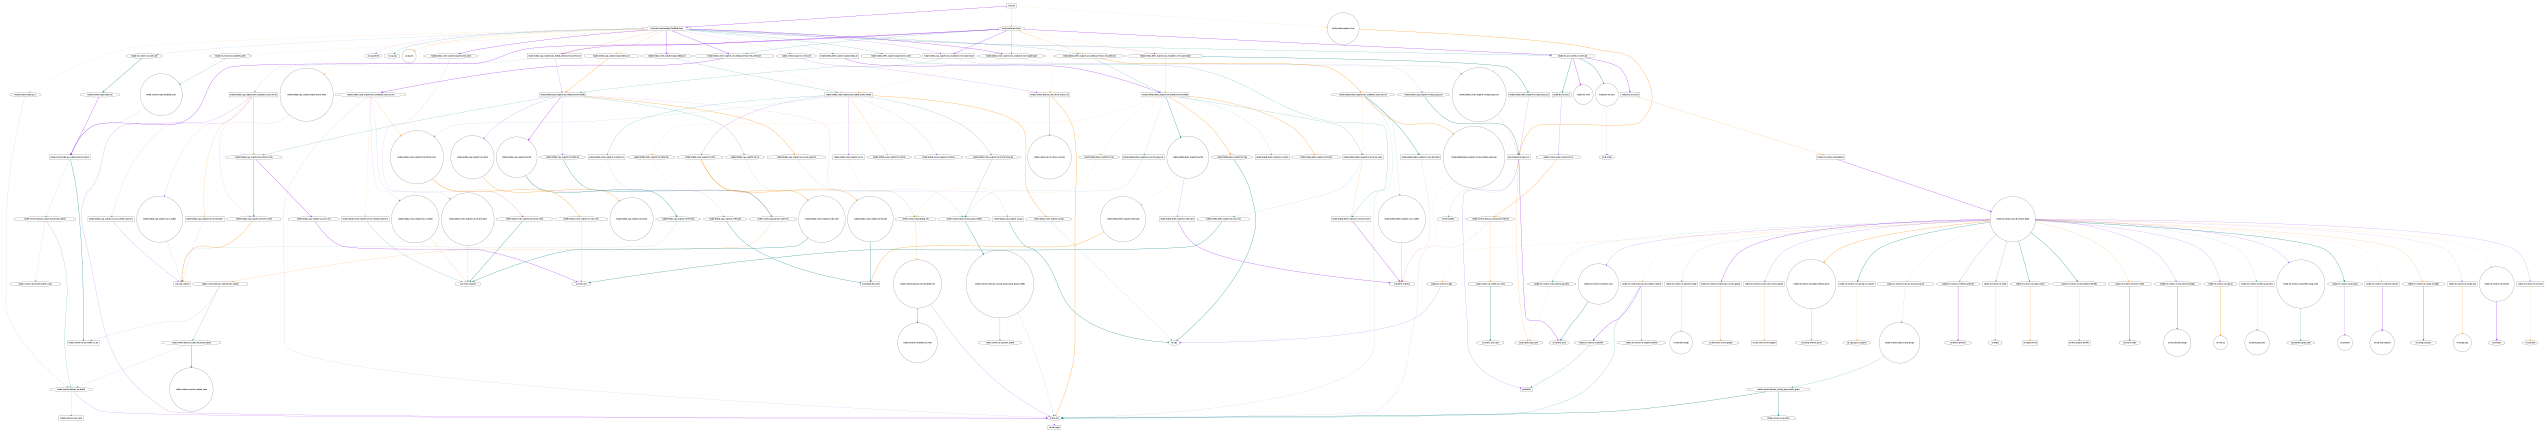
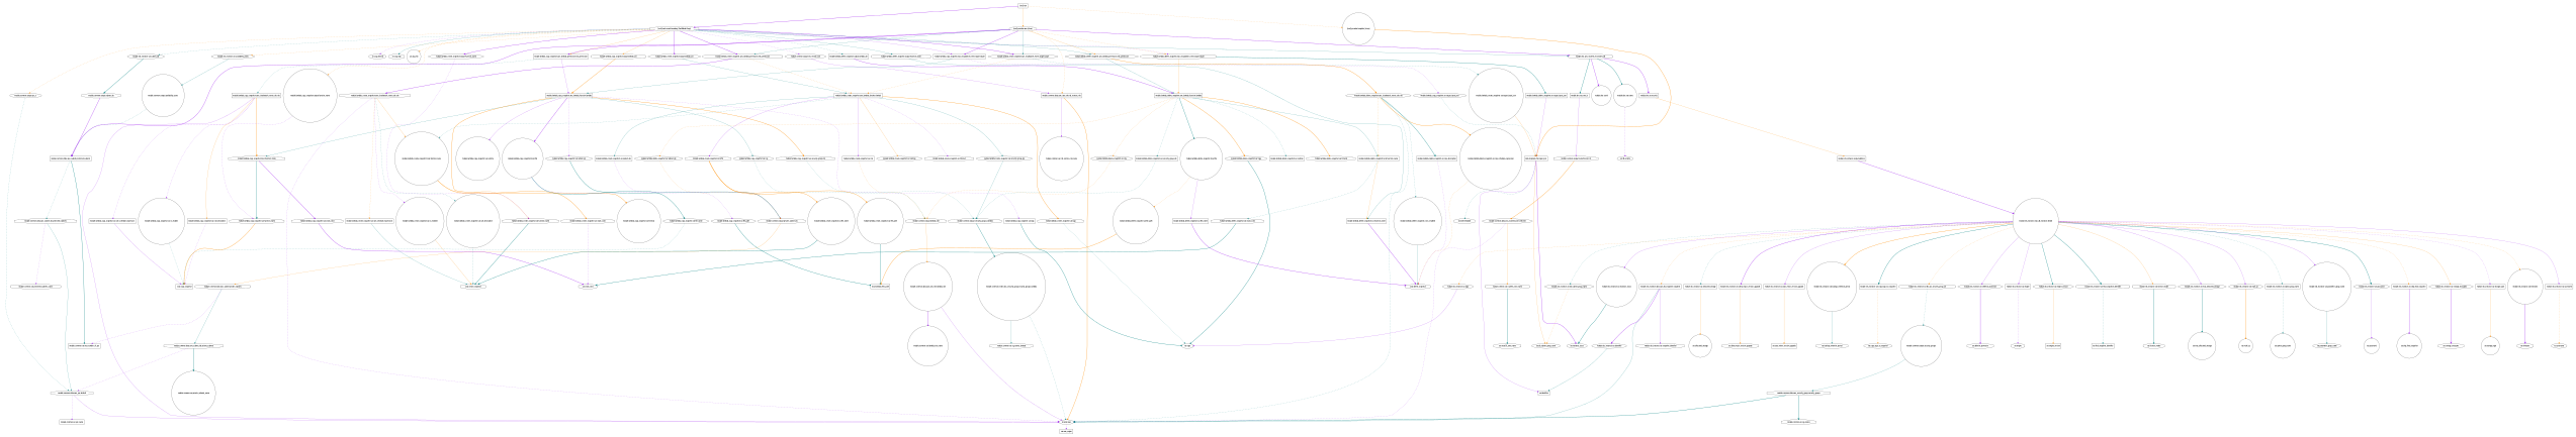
  digraph {
    compound=true
    fontname="Roboto Condensed"
    newrank=true
    node [fontname="Roboto Condensed" shape=octagon]
    edge [arrowhead=dot color=teal fontname="Roboto Condensed" style=dashed]
    n1 [label="data.template_file.input_json" shape=box]
    n2 [label="provider.template"]
    n3 [label="var.db_subnet_group_name" shape=ellipse]
    n4 [label="var.identifier" shape=box]
    n5 [label="var.instance_class" shape=ellipse]
    n6 [label="local.copy_snapshot" shape=box]
    n7 [label="local.create_snapshot"]
    n8 [label="local.delete_snapshot"]
    n9 [label="local.lambda_files_path" shape=box]
    n10 [label="module.common.data.aws_iam_role.lambda_role" shape=circle]
    n11 [label="module.common.var.lambda_role_name" shape=circle]
    n12 [label="provider.aws" shape=ellipse]
    n13 [label="module.common.data.aws_iam_role.rds_restore_role" shape=box]
    n14 [label="module.common.var.rds_restore_role_name" shape=circle]
    n15 [label="module.common.data.aws_route53_zone.selected" shape=ellipse]
    n16 [label="module.common.var.route53_zone_name"]
    n17 [label="module.common.data.aws_security_group.security_groups"]
    n18 [label="module.common.var.sg_names"]
    n19 [label="module.common.create.aws_security_group.security_groups_lambda" shape=circle]
    n20 [label="module.common.var.sg_names_lambda"]
    n21 [label="module.common.data.aws_subnet.private_subnets"]
    n22 [label="module.common.data.aws_subnet_ids.private_subnets"]
    n23 [label="module.common.var.max_number_of_azs" shape=box]
    n24 [label="module.common.data.aws_subnet.protected_subnets" shape=box]
    n25 [label="module.common.data.aws_subnet_ids.protected_subnets"]
    n26 [label="module.common.data.aws_vpc.default"]
    n27 [label="module.common.var.private_subnets_name" shape=circle]
    n28 [label="module.common.var.protected_subnets_name"]
    n29 [label="module.common.var.vpc_name" shape=box]
    n30 [label="module.common.output.availability_zones" shape=circle]
    n31 [label="module.common.output.lambda_role"]
    n32 [label="module.common.output.private_subnet_ids"]
    n33 [label="module.common.output.rds_restore_role" shape=ellipse]
    n34 [label="module.common.output.route53_zone_id"]
    n35 [label="module.common.output.security_groups" shape=circle]
    n36 [label="module.common.output.security_groups_lambda"]
    n37 [label="module.common.output.subnet_ids"]
    n38 [label="module.common.output.vpc_id" shape=ellipse]
    n39 [label="var.route53_zone_name"]
    n40 [label="module.dns.aws_route53_record.dmi_db"]
    n41 [label="module.dns.var.name" shape=circle]
    n42 [label="module.dns.var.records" shape=box]
    n43 [label="module.dns.var.ttl" shape=circle]
    n44 [label="module.dns.var.zone_id" shape=box]
    n45 [label="var.db_cname" shape=ellipse]
    n46 [label="module.rds_instance.output.address" shape=box]
    n47 [label="module.lambda_copy_snapshot.aws_cloudwatch_event_rule.rule" shape=box]
    n48 [label="module.lambda_copy_snapshot.local.function_name"]
    n49 [label="module.lambda_copy_snapshot.var.is_enabled" shape=circle]
    n50 [label="module.lambda_copy_snapshot.var.rule_description" shape=box]
    n51 [label="module.lambda_copy_snapshot.var.rule_schedule_expression" shape=box]
    n52 [label="module.lambda_copy_snapshot.aws_cloudwatch_event_target.target" shape=box]
    n53 [label="module.lambda_copy_snapshot.aws_lambda_function.lambda" shape=box]
    n54 [label="module.lambda_copy_snapshot.var.target_input_json" shape=ellipse]
    n55 [label="module.lambda_copy_snapshot.local.file" shape=circle]
    n56 [label="module.lambda_copy_snapshot.var.role" shape=ellipse]
    n57 [label="module.lambda_copy_snapshot.var.runtime" shape=circle]
    n58 [label="module.lambda_copy_snapshot.var.security_group_ids"]
    n59 [label="module.lambda_copy_snapshot.var.subnet_ids" shape=ellipse]
    n60 [label="module.lambda_copy_snapshot.var.tags" shape=box]
    n61 [label="module.lambda_copy_snapshot.var.timeout" shape=circle]
    n62 [label="module.lambda_copy_snapshot.aws_lambda_permission.eds_permission" shape=box]
    n63 [label="module.lambda_copy_snapshot.var.file_name" shape=ellipse]
    n64 [label="module.lambda_copy_snapshot.var.file_path" shape=ellipse]
    n65 [label="module.lambda_copy_snapshot.var.function_name"]
    n66 [label="module.lambda_copy_snapshot.var.stack_color"]
    n67 [label="module.lambda_copy_snapshot.output.function_name" shape=circle]
    n68 [label="module.lambda_copy_snapshot.output.lambda_arn"]
    n69 [label="var.stack_color"]
    n70 [label="var.tags"]
    n71 [label="module.lambda_create_snapshot.aws_cloudwatch_event_rule.rule"]
    n72 [label="module.lambda_create_snapshot.local.function_name" shape=circle]
    n73 [label="module.lambda_create_snapshot.var.is_enabled" shape=circle]
    n74 [label="module.lambda_create_snapshot.var.rule_description" shape=circle]
    n75 [label="module.lambda_create_snapshot.var.rule_schedule_expression" shape=box]
    n76 [label="module.lambda_create_snapshot.aws_cloudwatch_event_target.target" shape=ellipse]
    n77 [label="module.lambda_create_snapshot.aws_lambda_function.lambda" shape=box]
    n78 [label="module.lambda_create_snapshot.var.target_input_json" shape=circle]
    n79 [label="module.lambda_create_snapshot.local.file"]
    n80 [label="module.lambda_create_snapshot.var.role" shape=box]
    n81 [label="module.lambda_create_snapshot.var.runtime" shape=ellipse]
    n82 [label="module.lambda_create_snapshot.var.security_group_ids" shape=ellipse]
    n83 [label="module.lambda_create_snapshot.var.subnet_ids" shape=box]
    n84 [label="module.lambda_create_snapshot.var.tags"]
    n85 [label="module.lambda_create_snapshot.var.timeout"]
    n86 [label="module.lambda_create_snapshot.aws_lambda_permission.eds_permission"]
    n87 [label="module.lambda_create_snapshot.var.file_name" shape=circle]
    n88 [label="module.lambda_create_snapshot.var.file_path" shape=circle]
    n89 [label="module.lambda_create_snapshot.var.function_name"]
    n90 [label="module.lambda_create_snapshot.var.stack_color"]
    n91 [label="module.lambda_create_snapshot.output.function_name" shape=ellipse]
    n92 [label="module.lambda_create_snapshot.output.lambda_arn" shape=ellipse]
    n93 [label="module.lambda_delete_snapshot.aws_cloudwatch_event_rule.rule" shape=ellipse]
    n94 [label="module.lambda_delete_snapshot.local.function_name" shape=box]
    n95 [label="module.lambda_delete_snapshot.var.is_enabled" shape=circle]
    n96 [label="module.lambda_delete_snapshot.var.rule_description" shape=box]
    n97 [label="module.lambda_delete_snapshot.var.rule_schedule_expression" shape=circle]
    n98 [label="module.lambda_delete_snapshot.aws_cloudwatch_event_target.target"]
    n99 [label="module.lambda_delete_snapshot.aws_lambda_function.lambda" shape=box]
    n100 [label="module.lambda_delete_snapshot.var.target_input_json" shape=box]
    n101 [label="module.lambda_delete_snapshot.local.file" shape=circle]
    n102 [label="module.lambda_delete_snapshot.var.role" shape=ellipse]
    n103 [label="module.lambda_delete_snapshot.var.runtime" shape=box]
    n104 [label="module.lambda_delete_snapshot.var.security_group_ids" shape=box]
    n105 [label="module.lambda_delete_snapshot.var.subnet_ids" shape=ellipse]
    n106 [label="module.lambda_delete_snapshot.var.tags" shape=ellipse]
    n107 [label="module.lambda_delete_snapshot.var.timeout"]
    n108 [label="module.lambda_delete_snapshot.aws_lambda_permission.eds_permission" shape=ellipse]
    n109 [label="module.lambda_delete_snapshot.var.file_name" shape=box]
    n110 [label="module.lambda_delete_snapshot.var.file_path" shape=circle]
    n111 [label="module.lambda_delete_snapshot.var.function_name" shape=box]
    n112 [label="module.lambda_delete_snapshot.var.stack_color"]
    n113 [label="module.lambda_delete_snapshot.output.function_name"]
    n114 [label="module.lambda_delete_snapshot.output.lambda_arn" shape=box]
    n115 [label="module.rds_instance.aws_db_instance.dmidb" shape=circle]
    n116 [label="module.rds_instance.data.aws_db_snapshot.snapshot" shape=box]
    n117 [label="module.rds_instance.var.allocated_storage" shape=box]
    n118 [label="module.rds_instance.var.allow_major_version_upgrade" shape=box]
    n119 [label="module.rds_instance.var.auto_minor_version_upgrade" shape=box]
    n120 [label="module.rds_instance.var.backup_retention_period" shape=circle]
    n121 [label="module.rds_instance.var.copy_tags_to_snapshot" shape=box]
    n122 [label="module.rds_instance.var.db_subnet_group_name" shape=ellipse]
    n123 [label="module.rds_instance.var.db_vpc_security_group_ids"]
    n124 [label="module.rds_instance.var.deletion_protection" shape=ellipse]
    n125 [label="module.rds_instance.var.engine" shape=box]
    n126 [label="module.rds_instance.var.engine_version" shape=ellipse]
    n127 [label="module.rds_instance.var.final_snapshot_identifier"]
    n128 [label="module.rds_instance.var.instance_class" shape=circle]
    n129 [label="module.rds_instance.var.license_model"]
    n130 [label="module.rds_instance.var.max_allocated_storage" shape=ellipse]
    n131 [label="module.rds_instance.var.multi_az" shape=ellipse]
    n132 [label="module.rds_instance.var.option_group_name" shape=box]
    n133 [label="module.rds_instance.var.parameter_group_name" shape=circle]
    n134 [label="module.rds_instance.var.password" shape=ellipse]
    n135 [label="module.rds_instance.var.skip_final_snapshot" shape=box]
    n136 [label="module.rds_instance.var.storage_encrypted" shape=ellipse]
    n137 [label="module.rds_instance.var.storage_type" shape=box]
    n138 [label="module.rds_instance.var.tags" shape=ellipse]
    n139 [label="module.rds_instance.var.timezone" shape=circle]
    n140 [label="module.rds_instance.var.username" shape=box]
    n141 [label="module.rds_instance.var.identifier" shape=ellipse]
    n142 [label="module.rds_instance.var.snapshot_identifier"]
    n143 [label="var.allocated_storage" shape=circle]
    n144 [label="var.allow_major_version_upgrade"]
    n145 [label="var.auto_minor_version_upgrade" shape=box]
    n146 [label="module.rds_instance.var.availability_zones" shape=ellipse]
    n147 [label="var.backup_retention_period"]
    n148 [label="var.copy_tags_to_snapshot" shape=ellipse]
    n149 [label="var.deletion_protection"]
    n150 [label="var.engine"]
    n151 [label="var.engine_version" shape=box]
    n152 [label="var.final_snapshot_identifier" shape=box]
    n153 [label="var.license_model"]
    n154 [label="var.max_allocated_storage" shape=circle]
    n155 [label="var.multi_az" shape=circle]
    n156 [label="var.option_group_name" shape=circle]
    n157 [label="var.parameter_group_name" shape=ellipse]
    n158 [label="var.password" shape=circle]
    n159 [label="var.skip_final_snapshot" shape=circle]
    n160 [label="var.storage_encrypted"]
    n161 [label="var.storage_type" shape=circle]
    n162 [label="module.rds_instance.var.subnet_ids" shape=ellipse]
    n163 [label="var.timezone"]
    n164 [label="var.username" shape=ellipse]
    n165 [label="var.aws_region" shape=box]
    n166 [label="var.asg_desired" shape=ellipse]
    n167 [label="var.asg_skip"]
    n168 [label="var.asg_min" shape=circle]
    "[root] meta.count-boundary (EachMode fixup)"
    "[root] provider.aws (close)" [shape=ellipse]
    "[root] provider.template (close)" [shape=circle]
    "[root] root" [shape=box]
    subgraph sub_1 {
      n1
      n2
      n3
      n4
      n5
      n6
      n7
      n8
      n9
      n10
      n11
      n12
      n13
      n14
      n15
      n16
      n17
      n18
      n19
      n20
      n21
      n22
      n23
      n24
      n25
      n26
      n27
      n28
      n29
      n30
      n31
      n32
      n33
      n34
      n35
      n36
      n37
      n38
      n39
      n40
      n41
      n42
      n43
      n44
      n45
      n46
      n47
      n48
      n49
      n50
      n51
      n52
      n53
      n54
      n55
      n56
      n57
      n58
      n59
      n60
      n61
      n62
      n63
      n64
      n65
      n66
      n67
      n68
      n69
      n70
      n71
      n72
      n73
      n74
      n75
      n76
      n77
      n78
      n79
      n80
      n81
      n82
      n83
      n84
      n85
      n86
      n87
      n88
      n89
      n90
      n91
      n92
      n93
      n94
      n95
      n96
      n97
      n98
      n99
      n100
      n101
      n102
      n103
      n104
      n105
      n106
      n107
      n108
      n109
      n110
      n111
      n112
      n113
      n114
      n115
      n116
      n117
      n118
      n119
      n120
      n121
      n122
      n123
      n124
      n125
      n126
      n127
      n128
      n129
      n130
      n131
      n132
      n133
      n134
      n135
      n136
      n137
      n138
      n139
      n140
      n141
      n142
      n143
      n144
      n145
      n146
      n147
      n148
      n149
      n150
      n151
      n152
      n153
      n154
      n155
      n156
      n157
      n158
      n159
      n160
      n161
      n162
      n163
      n164
      n165
      n166
      n167
      n168
      "[root] meta.count-boundary (EachMode fixup)"
      "[root] provider.aws (close)"
      "[root] provider.template (close)"
      "[root] root"
    }
    n1 -> n2
    n1 -> n3 [color=darkorange style=solid]
    n1 -> n4 [color=purple style=solid]
    n1 -> n5 [color=purple style=bold]
    n10 -> n11 [color=purple style=bold]
    n10 -> n12 [arrowhead=vee color=purple style=solid]
    n12 -> n165 [color=purple]
    n13 -> n12 [color=darkorange style=bold]
    n13 -> n14 [color=purple style=solid]
    n15 -> n12 [arrowhead=vee color=purple]
    n15 -> n16 [color=darkorange style=solid]
    n16 -> n39 [style=bold]
    n17 -> n12 [arrowhead=vee style=bold]
    n17 -> n18 [arrowhead=vee style=bold]
    n19 -> n12
    n19 -> n20 [arrowhead=vee style=solid]
    n21 -> n22 [arrowhead=vee style=solid]
    n21 -> n23 [color=purple]
    n22 -> n26 [arrowhead=vee color=purple]
    n22 -> n27 [arrowhead=vee style=bold]
    n24 -> n23 [style=bold]
    n24 -> n25
    n25 -> n26 [arrowhead=vee style=solid]
    n25 -> n28 [arrowhead=vee color=purple]
    n26 -> n12 [arrowhead=vee color=purple style=solid]
    n26 -> n29 [color=purple]
    n30 -> n24 [arrowhead=vee]
    n31 -> n10 [color=darkorange style=solid]
    n32 -> n21 [arrowhead=vee color=darkorange style=solid]
    n33 -> n13 [color=purple style=solid]
    n34 -> n15 [color=darkorange style=bold]
    n35 -> n17 [style=solid]
    n36 -> n19 [style=bold]
    n37 -> n24 [color=purple style=bold]
    n38 -> n26 [arrowhead=vee]
    n40 -> n41 [style=bold]
    n40 -> n42 [arrowhead=vee color=purple style=bold]
    n40 -> n43 [arrowhead=vee color=purple style=bold]
    n40 -> n44 [style=bold]
    n41 -> n45 [color=purple]
    n42 -> n46 [arrowhead=vee color=darkorange style=solid]
    n44 -> n34 [arrowhead=vee color=purple style=solid]
    n46 -> n115 [arrowhead=vee color=purple style=bold]
    n47 -> n12 [color=purple style=solid]
    n47 -> n48 [arrowhead=vee color=darkorange style=bold]
    n47 -> n49 [arrowhead=vee color=purple]
    n47 -> n50 [arrowhead=vee color=darkorange style=solid]
    n47 -> n51 [color=purple]
    n48 -> n65 [arrowhead=vee style=bold]
    n48 -> n66 [color=purple style=bold]
    n49 -> n6
    n50 -> n6 [arrowhead=vee color=purple]
    n51 -> n6 [arrowhead=vee color=purple style=solid]
    n52 -> n53 [style=solid]
    n52 -> n54 [color=purple]
    n53 -> n48 [arrowhead=vee style=solid]
    n53 -> n55 [arrowhead=vee color=purple style=bold]
    n53 -> n56 [arrowhead=vee style=solid]
    n53 -> n57 [color=purple style=solid]
    n53 -> n58 [arrowhead=vee color=darkorange style=bold]
    n53 -> n59 [arrowhead=vee color=purple]
    n53 -> n60 [arrowhead=vee color=purple]
-   n57 -> n61 [color=darkorange style=bold]
-   n54 -> n1 [arrowhead=vee style=bold]
+   n53 -> n61 [color=darkorange style=bold]
+   n54 -> n1 [arrowhead=vee]
    n55 -> n63 [arrowhead=vee style=bold]
    n55 -> n64 [color=purple]
    n56 -> n31
    n58 -> n36
    n59 -> n32 [style=bold]
    n60 -> n70 [style=bold]
    n62 -> n47 [arrowhead=vee]
    n62 -> n53 [color=purple style=solid]
    n63 -> n6 [arrowhead=vee]
    n64 -> n9 [style=bold]
    n65 -> n6 [color=darkorange style=bold]
    n66 -> n69 [color=purple style=bold]
    n67 -> n65 [arrowhead=vee color=purple]
    n68 -> n53 [arrowhead=vee color=darkorange style=bold]
    n71 -> n12 [arrowhead=vee color=purple]
    n71 -> n72 [arrowhead=vee color=darkorange style=solid]
    n71 -> n73 [color=purple]
    n71 -> n74 [arrowhead=vee]
    n71 -> n75 [arrowhead=vee color=darkorange]
    n72 -> n89 [color=darkorange style=solid]
    n72 -> n90 [color=darkorange style=bold]
    n73 -> n7 [color=darkorange style=solid]
    n74 -> n7 [arrowhead=vee]
    n75 -> n7 [arrowhead=vee style=solid]
    n76 -> n77 [color=darkorange]
    n76 -> n78
    n77 -> n72 [arrowhead=vee]
    n77 -> n79 [color=purple style=solid]
    n77 -> n80 [arrowhead=vee color=purple style=solid]
    n77 -> n81 [arrowhead=vee color=darkorange style=solid]
    n77 -> n82 [arrowhead=vee style=solid]
    n77 -> n83 [arrowhead=vee style=solid]
    n77 -> n84 [color=darkorange style=bold]
    n77 -> n85 [color=purple]
    n78 -> n1 [color=darkorange style=solid]
    n79 -> n87 [color=darkorange style=bold]
    n79 -> n88 [color=darkorange style=bold]
    n80 -> n31 [arrowhead=vee color=darkorange]
    n82 -> n36 [style=solid]
    n83 -> n32 [color=purple]
    n84 -> n70 [arrowhead=vee]
    n86 -> n71 [arrowhead=vee color=purple style=bold]
    n86 -> n77 [arrowhead=vee color=darkorange]
    n87 -> n7 [arrowhead=vee style=bold]
    n88 -> n9 [style=bold]
    n89 -> n7 [style=bold]
    n90 -> n69 [color=purple]
    n91 -> n89 [color=purple]
    n92 -> n77 [style=solid]
    n93 -> n12 [arrowhead=vee]
    n93 -> n94 [arrowhead=vee color=darkorange]
    n93 -> n95 [arrowhead=vee]
    n93 -> n96 [arrowhead=vee style=bold]
    n93 -> n97 [color=darkorange style=bold]
    n94 -> n111 [color=darkorange style=solid]
    n94 -> n112 [arrowhead=vee]
    n95 -> n8 [style=solid]
    n96 -> n8 [color=purple]
    n97 -> n8 [color=darkorange]
    n98 -> n99 [color=darkorange style=solid]
    n98 -> n100 [style=bold]
    n99 -> n94 [arrowhead=vee style=solid]
    n99 -> n101 [style=bold]
    n99 -> n102 [arrowhead=vee color=darkorange]
    n99 -> n103 [arrowhead=vee]
    n99 -> n104
    n99 -> n105 [color=darkorange]
    n99 -> n106 [arrowhead=vee color=darkorange style=bold]
    n99 -> n107 [color=darkorange style=bold]
    n100 -> n1 [color=purple style=solid]
    n101 -> n109 [arrowhead=vee color=purple style=solid]
    n101 -> n110 [color=darkorange]
    n102 -> n31 [arrowhead=vee color=darkorange]
    n104 -> n36 [arrowhead=vee]
    n105 -> n32 [color=darkorange]
    n106 -> n70 [style=bold]
    n108 -> n93 [arrowhead=vee color=darkorange style=bold]
    n108 -> n99 [arrowhead=vee style=solid]
    n109 -> n8 [arrowhead=vee color=purple style=bold]
    n110 -> n9 [color=darkorange style=bold]
    n111 -> n8 [arrowhead=vee color=purple style=bold]
    n112 -> n69 [arrowhead=vee style=bold]
    n113 -> n111 [style=solid]
    n114 -> n99 [color=purple style=bold]
    n115 -> n116 [arrowhead=vee color=darkorange]
    n115 -> n117
    n115 -> n118 [color=purple style=bold]
    n115 -> n119 [color=purple style=solid]
    n115 -> n120 [arrowhead=vee color=darkorange style=bold]
    n115 -> n121 [arrowhead=vee style=bold]
    n115 -> n122
    n115 -> n123 [color=darkorange]
    n115 -> n124 [color=purple style=solid]
    n115 -> n125 [arrowhead=vee color=purple style=solid]
    n115 -> n126 [style=bold]
    n115 -> n127 [arrowhead=vee style=bold]
    n115 -> n128 [color=purple style=solid]
    n115 -> n129 [arrowhead=vee color=darkorange style=solid]
    n115 -> n130 [arrowhead=vee color=purple style=solid]
    n115 -> n131 [color=purple style=solid]
    n115 -> n132 [arrowhead=vee]
    n115 -> n133 [color=purple style=solid]
    n115 -> n134 [arrowhead=vee style=bold]
    n115 -> n135 [color=darkorange]
    n115 -> n136 [color=darkorange style=solid]
    n115 -> n137 [color=purple]
    n115 -> n138 [color=darkorange]
    n115 -> n139 [color=darkorange]
    n115 -> n140 [arrowhead=vee color=purple style=solid]
    n116 -> n12 [style=solid]
    n116 -> n141 [arrowhead=vee color=purple style=bold]
    n116 -> n142 [color=purple style=solid]
    n117 -> n143 [color=darkorange style=solid]
    n118 -> n144 [color=darkorange style=solid]
    n119 -> n145 [color=darkorange style=solid]
    n120 -> n147 [arrowhead=vee style=solid]
    n121 -> n148 [arrowhead=vee color=darkorange]
    n122 -> n3 [color=darkorange]
    n123 -> n35
    n124 -> n149 [color=purple style=bold]
    n125 -> n150 [arrowhead=vee color=purple]
    n126 -> n151 [color=darkorange style=solid]
    n127 -> n152
    n128 -> n5 [arrowhead=vee style=bold]
    n129 -> n153 [style=bold]
    n130 -> n154 [style=bold]
    n131 -> n155 [color=darkorange style=bold]
    n132 -> n156 [arrowhead=vee]
    n133 -> n157 [style=solid]
    n134 -> n158 [color=purple style=solid]
    n135 -> n159 [color=purple style=bold]
    n136 -> n160 [arrowhead=vee color=purple style=bold]
    n137 -> n161 [color=darkorange style=solid]
    n138 -> n70 [color=purple style=solid]
    n139 -> n163 [arrowhead=vee color=purple style=bold]
    n140 -> n164 [color=darkorange]
    n141 -> n4 [style=solid]
    n146 -> n30 [style=solid]
    n162 -> n37 [arrowhead=vee style=bold]
    "[root] meta.count-boundary (EachMode fixup)" -> n33 [arrowhead=vee color=purple]
    "[root] meta.count-boundary (EachMode fixup)" -> n38 [arrowhead=vee color=darkorange]
    "[root] meta.count-boundary (EachMode fixup)" -> n40 [style=solid]
    "[root] meta.count-boundary (EachMode fixup)" -> n52 [arrowhead=vee color=purple style=solid]
    "[root] meta.count-boundary (EachMode fixup)" -> n62 [arrowhead=vee color=darkorange style=solid]
    "[root] meta.count-boundary (EachMode fixup)" -> n67 [arrowhead=vee color=darkorange]
    "[root] meta.count-boundary (EachMode fixup)" -> n68 [arrowhead=vee color=darkorange style=solid]
    "[root] meta.count-boundary (EachMode fixup)" -> n76 [color=purple style=bold]
    "[root] meta.count-boundary (EachMode fixup)" -> n86 [color=purple style=bold]
    "[root] meta.count-boundary (EachMode fixup)" -> n91 [arrowhead=vee color=purple style=bold]
    "[root] meta.count-boundary (EachMode fixup)" -> n92 [color=purple style=bold]
    "[root] meta.count-boundary (EachMode fixup)" -> n98 [color=purple]
    "[root] meta.count-boundary (EachMode fixup)" -> n108 [style=solid]
    "[root] meta.count-boundary (EachMode fixup)" -> n113 [style=solid]
    "[root] meta.count-boundary (EachMode fixup)" -> n114
    "[root] meta.count-boundary (EachMode fixup)" -> n146 [arrowhead=vee color=darkorange]
    "[root] meta.count-boundary (EachMode fixup)" -> n162 [arrowhead=vee]
    "[root] meta.count-boundary (EachMode fixup)" -> n166 [arrowhead=vee color=purple]
    "[root] meta.count-boundary (EachMode fixup)" -> n167 [style=solid]
    "[root] meta.count-boundary (EachMode fixup)" -> n168 [arrowhead=vee color=darkorange]
    "[root] provider.aws (close)" -> n13 [color=darkorange]
    "[root] provider.aws (close)" -> n24 [arrowhead=vee color=purple style=bold]
    "[root] provider.aws (close)" -> n40 [color=purple style=bold]
    "[root] provider.aws (close)" -> n52 [color=purple style=bold]
    "[root] provider.aws (close)" -> n62 [color=purple style=bold]
    "[root] provider.aws (close)" -> n76 [style=solid]
    "[root] provider.aws (close)" -> n86 [arrowhead=vee style=solid]
    "[root] provider.aws (close)" -> n98 [arrowhead=vee color=darkorange]
    "[root] provider.aws (close)" -> n108 [arrowhead=vee color=darkorange style=solid]
    "[root] provider.template (close)" -> n1 [arrowhead=vee color=darkorange style=bold]
    "[root] root" -> "[root] meta.count-boundary (EachMode fixup)" [color=purple style=bold]
    "[root] root" -> "[root] provider.aws (close)" [color=darkorange style=solid]
    "[root] root" -> "[root] provider.template (close)" [arrowhead=vee color=darkorange]
  }
